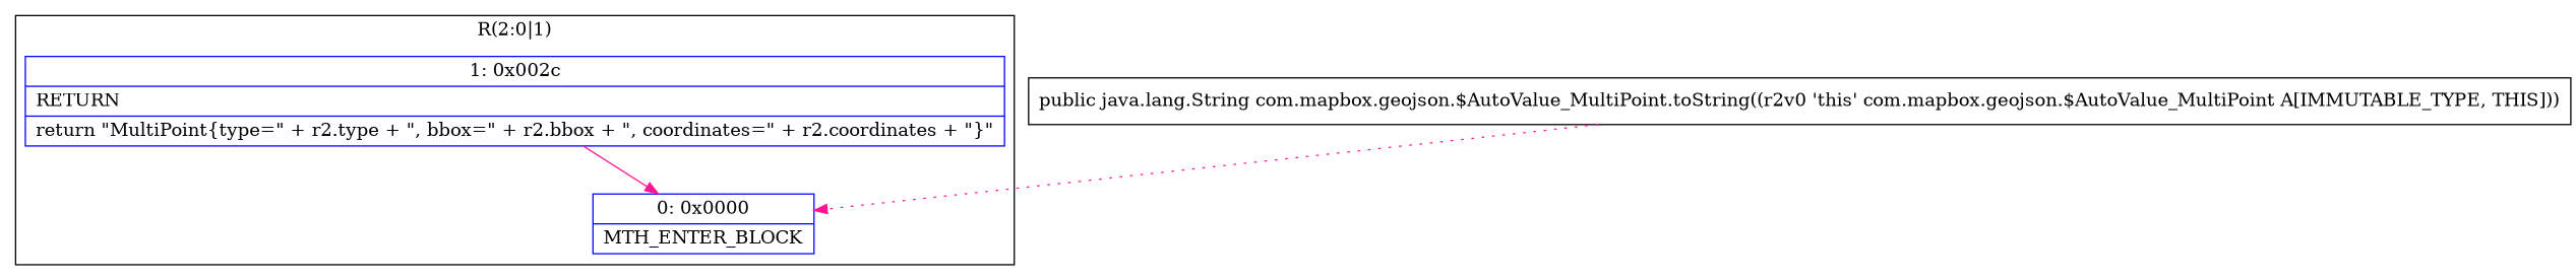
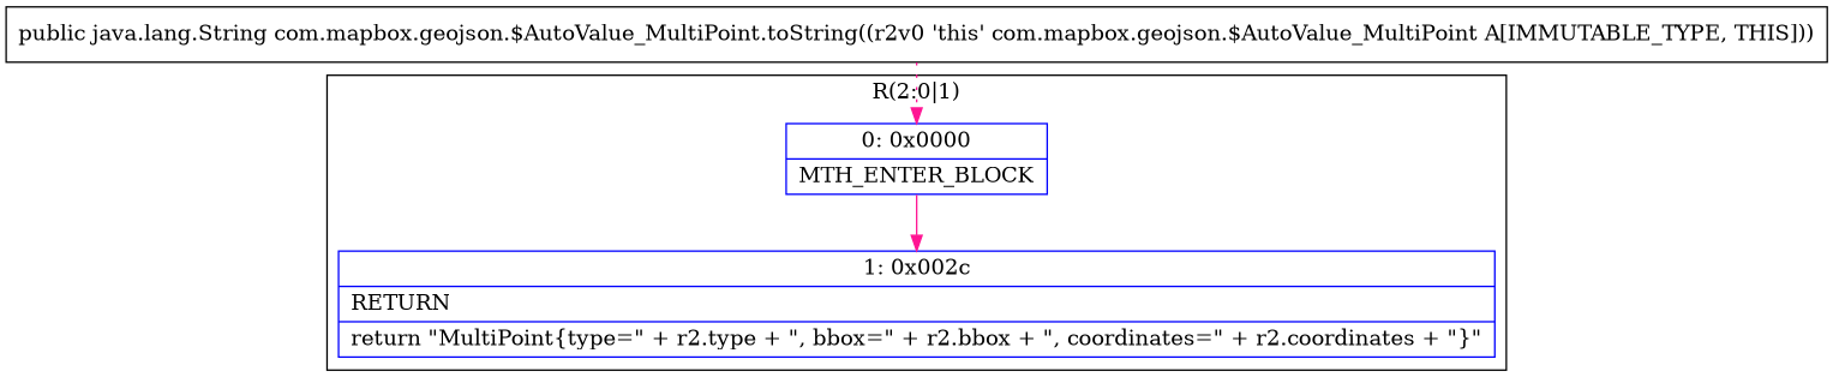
  digraph {
    node [color=blue shape=record]
    edge [color=deeppink]
    n1 [label="{0\:\ 0x0000|MTH_ENTER_BLOCK\l}"]
    n2 [label="{1\:\ 0x002c|RETURN\l|return \"MultiPoint\{type=\" + r2.type + \", bbox=\" + r2.bbox + \", coordinates=\" + r2.coordinates + \"\}\"\l}"]
    n3 [label="{public java.lang.String com.mapbox.geojson.$AutoValue_MultiPoint.toString((r2v0 'this' com.mapbox.geojson.$AutoValue_MultiPoint A[IMMUTABLE_TYPE, THIS])) }" color=""]
    subgraph cluster_1 {
      label="R(2:0|1)"
      n1
      n2
    }
-   n2 -> n1 [style=solid]
+   n1 -> n2 [style=solid]
    n3 -> n1 [style=dotted]
  }
